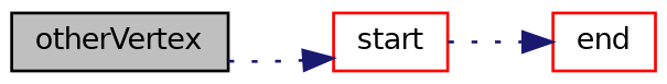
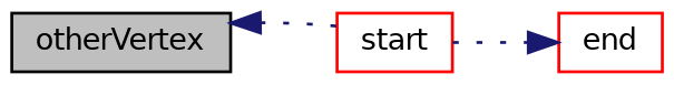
  digraph {
    rankdir=LR
    node [color=red fontname=Helvetica fontsize=10 shape=record]
    edge [color=midnightblue fontname=Helvetica fontsize=10 labelfontname=Helvetica labelfontsize=10 style=dotted]
    n1 [color=black fillcolor=grey75 fontcolor=black height=0.2 label=otherVertex style=filled width=0.4]
    n2 [height=0.2 label=start width=0.4]
    n3 [height=0.2 label=end width=0.4]
-   n1 -> n2
+   n2 -> n1
    n2 -> n3
  }
